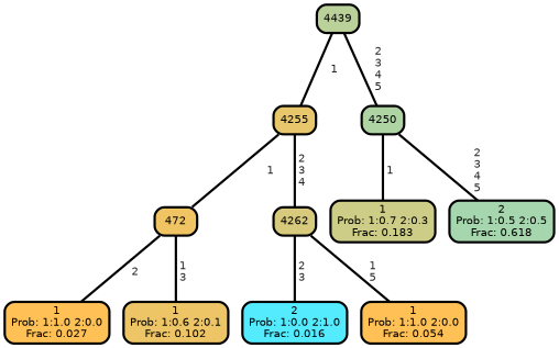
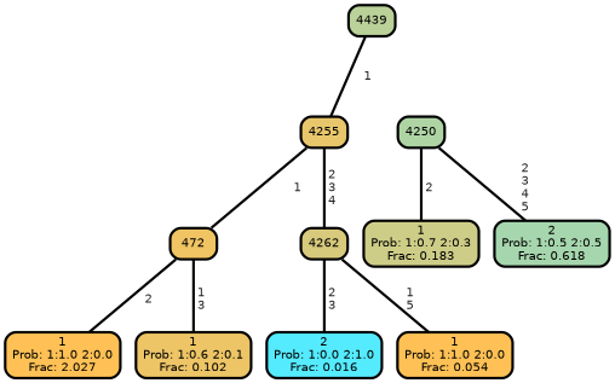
  graph {
    ranksep="0 equally"
    splines=straight
    node [color=black fillcolor="#ffc155" fontcolor=black fontname=helvetica penwidth=3 shape=box style="filled, rounded"]
    edge [color=black fontcolor=grey14 fontname=helvetica fontweight=bold penwidth=3]
-   n1 [label="1\nProb: 1:1.0 2:0.0\nFrac: 0.027"]
+   n1 [label="1\nProb: 1:1.0 2:0.0\nFrac: 2.027"]
    n2 [fillcolor="#f0c463" label=472]
    n3 [fillcolor="#edc566" label="1\nProb: 1:0.6 2:0.1\nFrac: 0.102"]
    n4 [fillcolor="#e8c66b" label=4255]
    n5 [fillcolor="#d7ca7c" label=4262]
    n6 [fillcolor="#55ebff" label="2\nProb: 1:0.0 2:1.0\nFrac: 0.016"]
    n7 [label="1\nProb: 1:1.0 2:0.0\nFrac: 0.054"]
    n8 [fillcolor="#bad199" label=4439]
    n9 [fillcolor="#afd4a4" label=4250]
    n10 [fillcolor="#cdcd87" label="1\nProb: 1:0.7 2:0.3\nFrac: 0.183"]
    n11 [fillcolor="#a6d6ad" label="2\nProb: 1:0.5 2:0.5\nFrac: 0.618"]
    subgraph sub_1 {
      rank=same
    }
    n2 -- n1 [label=" 2"]
    n2 -- n3 [label=" 1\n 3"]
    n4 -- n2 [label=" 1"]
    n4 -- n5 [label=" 2\n 3\n 4"]
    n5 -- n6 [label=" 2\n 3"]
    n5 -- n7 [label=" 1\n 5"]
    n8 -- n4 [label=" 1"]
-   n8 -- n9 [label=" 2\n 3\n 4\n 5"]
-   n9 -- n10 [label=" 1"]
+   n9 -- n10 [label=" 2"]
    n9 -- n11 [label=" 2\n 3\n 4\n 5"]
  }
